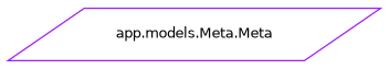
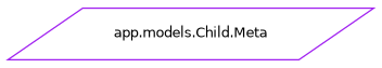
  digraph {
    rankdir=LR
-   n1 [color=purple fillcolor=white fontname=Helvetica fontsize=10 height=0.2 label="app.models.Meta.Meta" shape=parallelogram style=filled width=0.4]
+   n1 [color=purple fillcolor=white fontname=Helvetica fontsize=10 height=0.2 label="app.models.Child.Meta" shape=parallelogram style=filled width=0.4]
  }
